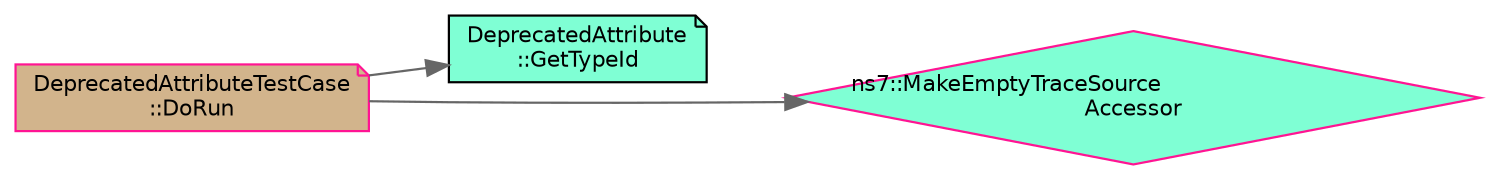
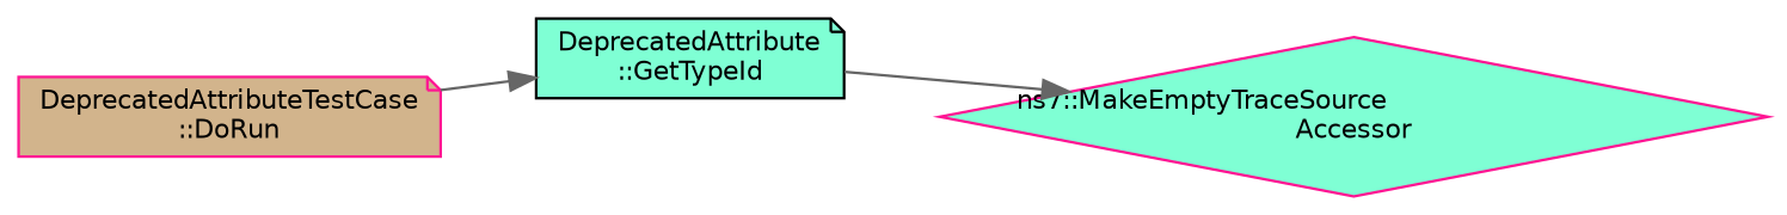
  digraph {
    rankdir=RL
    node [color=deeppink fillcolor=aquamarine fontname=Helvetica fontsize=10 shape=note style=filled]
    edge [color=gray40 dir=back fontname=Helvetica fontsize=10 labelfontname=Helvetica labelfontsize=10 style=solid]
    n1 [fontcolor=black height=0.2 label="ns7::MakeEmptyTraceSource\lAccessor" shape=diamond width=0.4]
    n2 [color=black height=0.2 label="DeprecatedAttribute\l::GetTypeId" width=0.4]
    n3 [fillcolor=tan height=0.2 label="DeprecatedAttributeTestCase\l::DoRun" width=0.4]
-   n1 -> n3
+   n1 -> n2
    n2 -> n3
  }
